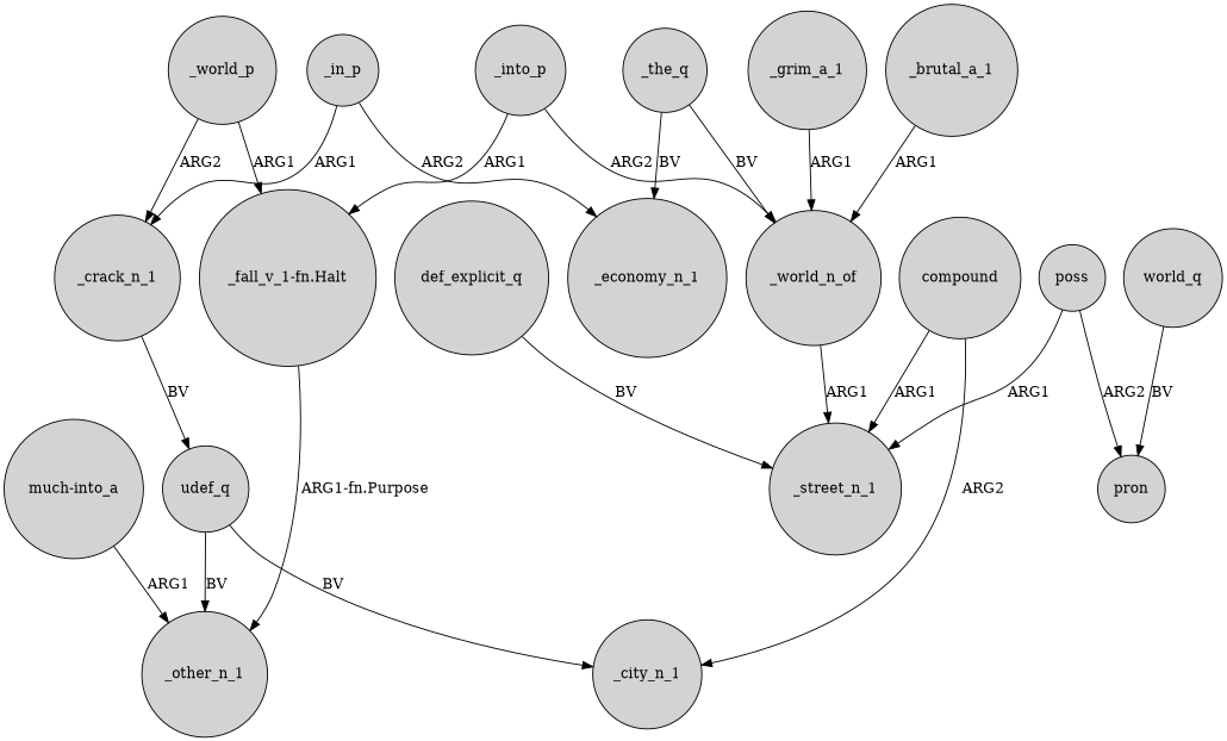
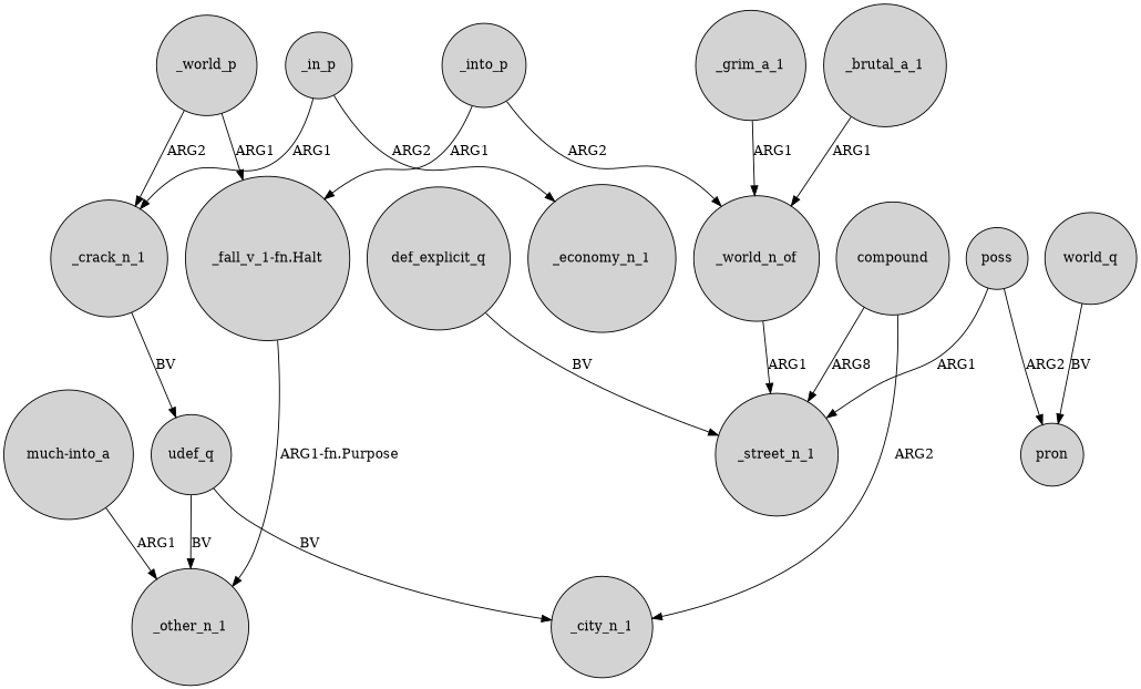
  digraph {
    node [shape=circle style=filled]
    n1 [label="much-into_a"]
    _other_n_1
    n3 [label=_world_p]
    "_fall_v_1-fn.Halt"
    _crack_n_1
    udef_q
    _in_p
    _economy_n_1
    _brutal_a_1
    _world_n_of
    _street_n_1
    _city_n_1
    def_explicit_q
    _into_p
    n15 [label=world_q]
    pron
    poss
-   _the_q
    _grim_a_1
    compound
    n1 -> _other_n_1 [label=ARG1]
    n3 -> "_fall_v_1-fn.Halt" [label=ARG1]
    n3 -> _crack_n_1 [label=ARG2]
    "_fall_v_1-fn.Halt" -> _other_n_1 [label="ARG1-fn.Purpose"]
    _crack_n_1 -> udef_q [label=BV]
    udef_q -> _other_n_1 [label=BV]
    udef_q -> _city_n_1 [label=BV]
    _in_p -> _crack_n_1 [label=ARG1]
    _in_p -> _economy_n_1 [label=ARG2]
    _brutal_a_1 -> _world_n_of [label=ARG1]
    _world_n_of -> _street_n_1 [label=ARG1]
    def_explicit_q -> _street_n_1 [label=BV]
    _into_p -> "_fall_v_1-fn.Halt" [label=ARG1]
    _into_p -> _world_n_of [label=ARG2]
    n15 -> pron [label=BV]
    poss -> _street_n_1 [label=ARG1]
    poss -> pron [label=ARG2]
-   _the_q -> _economy_n_1 [label=BV]
-   _the_q -> _world_n_of [label=BV]
    _grim_a_1 -> _world_n_of [label=ARG1]
-   compound -> _street_n_1 [label=ARG1]
+   compound -> _street_n_1 [label=ARG8]
    compound -> _city_n_1 [label=ARG2]
  }
